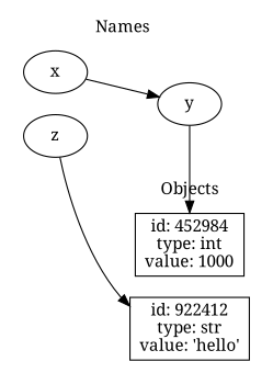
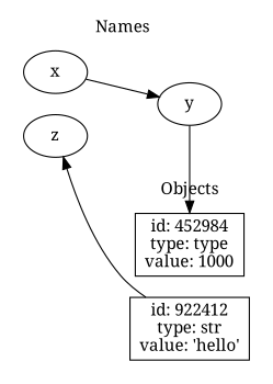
  digraph {
    fontname="Noto Serif"
    rankdir=LR
    node [fontname="Noto Serif"]
    edge [fontname="Noto Serif"]
-   n1 [label="id: 452984\ntype: int\nvalue: 1000" shape=box]
+   n1 [label="id: 452984\ntype: type\nvalue: 1000" shape=box]
    n2 [label="id: 922412\ntype: str\nvalue: 'hello'" shape=box]
    x
    y
    z
    subgraph cluster_1 {
      color=white
      label=Objects
      n1
      n2
    }
    subgraph cluster_2 {
      color=white
      label=Names
      x
      y
      z
    }
    x -> y
    y -> n1
-   z -> n2
+   n2 -> z
  }
